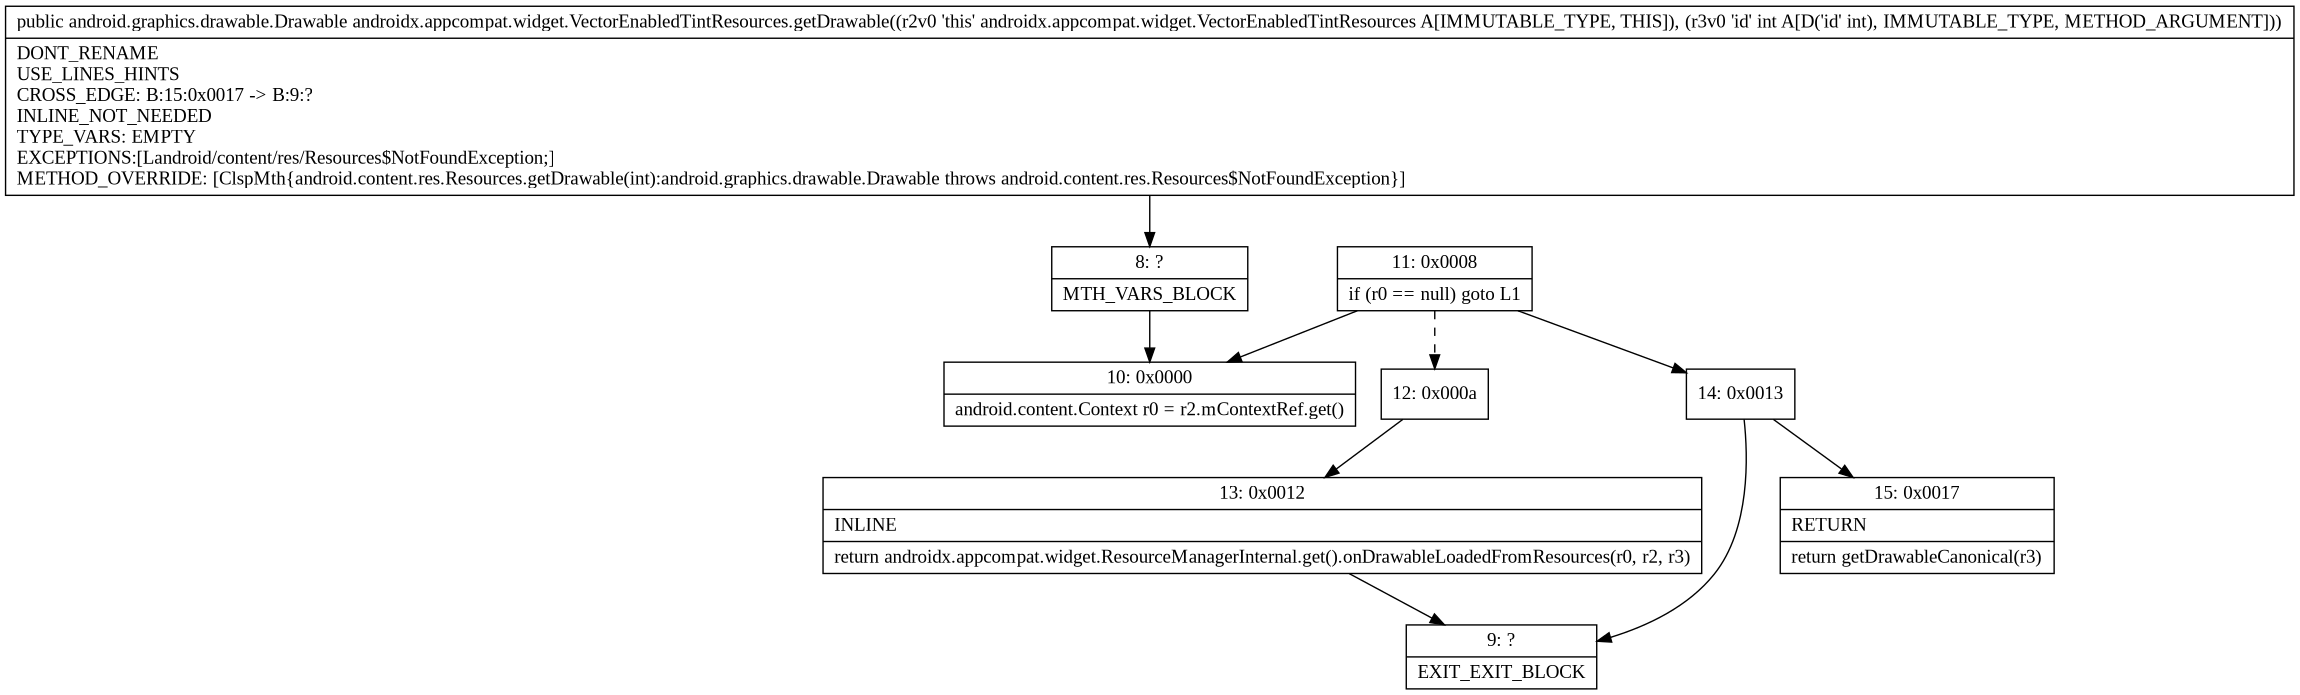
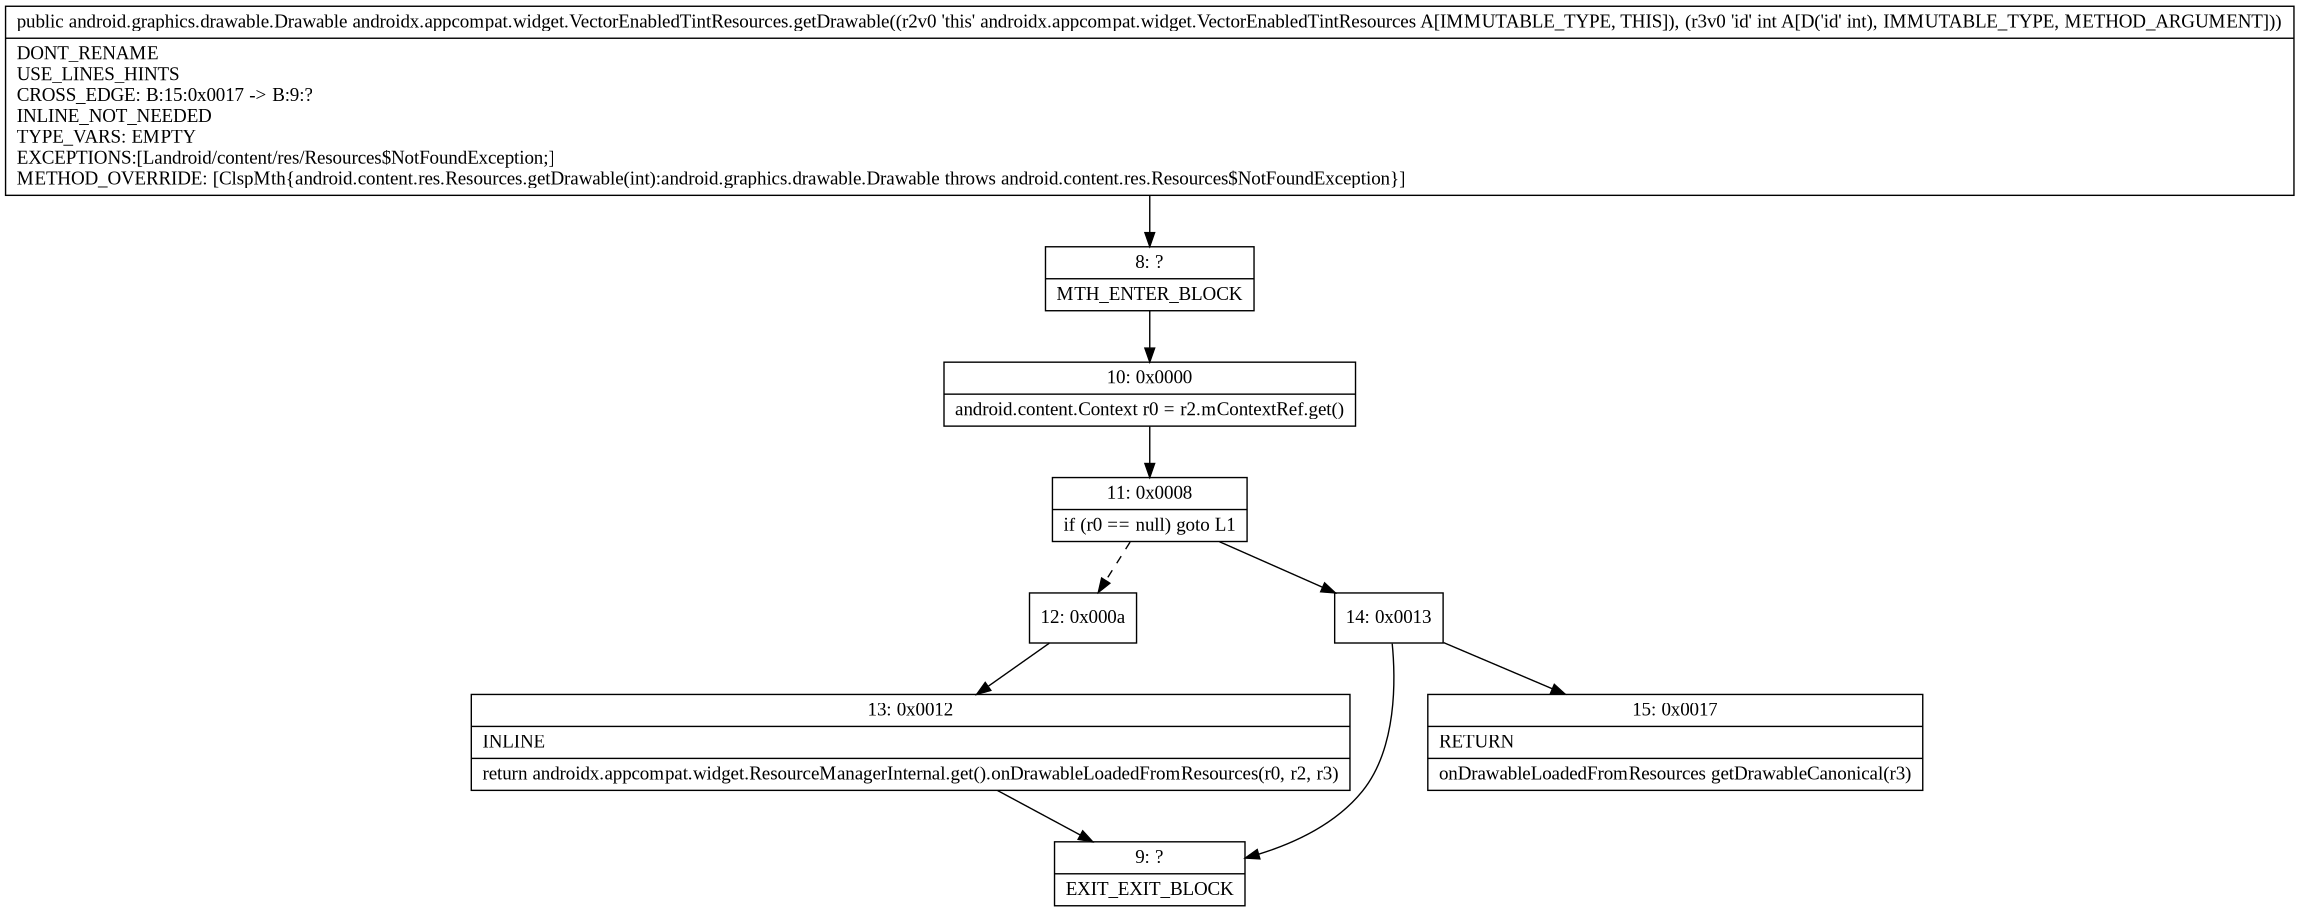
  digraph {
    fontname="Liberation Serif"
    node [fontname="Liberation Serif" shape=record]
    edge [fontname="Liberation Serif"]
-   n1 [label="{8\:\ ?|MTH_VARS_BLOCK\l}"]
+   n1 [label="{8\:\ ?|MTH_ENTER_BLOCK\l}"]
    n2 [label="{10\:\ 0x0000|android.content.Context r0 = r2.mContextRef.get()\l}"]
    n3 [label="{11\:\ 0x0008|if (r0 == null) goto L1\l}"]
    n4 [label="{12\:\ 0x000a}"]
    n5 [label="{14\:\ 0x0013}"]
    n6 [label="{13\:\ 0x0012|INLINE\l|return androidx.appcompat.widget.ResourceManagerInternal.get().onDrawableLoadedFromResources(r0, r2, r3)\l}"]
    n7 [label="{9\:\ ?|EXIT_EXIT_BLOCK\l}"]
-   n8 [label="{15\:\ 0x0017|RETURN\l|return getDrawableCanonical(r3)\l}"]
+   n8 [label="{15\:\ 0x0017|RETURN\l|onDrawableLoadedFromResources getDrawableCanonical(r3)\l}"]
    n9 [label="{public android.graphics.drawable.Drawable androidx.appcompat.widget.VectorEnabledTintResources.getDrawable((r2v0 'this' androidx.appcompat.widget.VectorEnabledTintResources A[IMMUTABLE_TYPE, THIS]), (r3v0 'id' int A[D('id' int), IMMUTABLE_TYPE, METHOD_ARGUMENT]))  | DONT_RENAME\lUSE_LINES_HINTS\lCROSS_EDGE: B:15:0x0017 \-\> B:9:?\lINLINE_NOT_NEEDED\lTYPE_VARS: EMPTY\lEXCEPTIONS:[Landroid\/content\/res\/Resources$NotFoundException;]\lMETHOD_OVERRIDE: [ClspMth\{android.content.res.Resources.getDrawable(int):android.graphics.drawable.Drawable throws android.content.res.Resources$NotFoundException\}]\l}"]
    n1 -> n2
-   n3 -> n2
+   n2 -> n3
    n3 -> n4 [style=dashed]
    n3 -> n5
    n4 -> n6
    n5 -> n7
    n5 -> n8
    n6 -> n7
    n9 -> n1
  }
